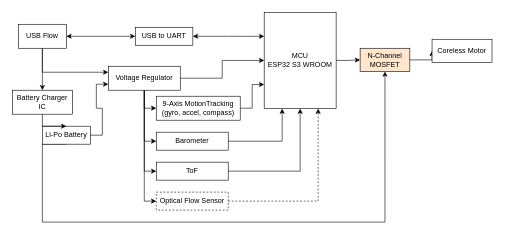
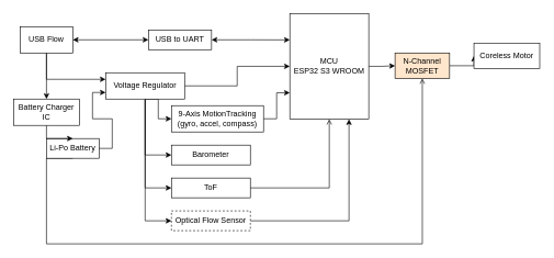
  <mxCell id="0" />
  <mxCell id="1" parent="0" />
  <mxCell id="2" style="edgeStyle=orthogonalEdgeStyle;rounded=0;orthogonalLoop=1;jettySize=auto;html=1;exitX=1;exitY=0.5;exitDx=0;exitDy=0;entryX=0;entryY=0.5;entryDx=0;entryDy=0;" parent="1" source="3" target="10" edge="1"><mxGeometry relative="1" as="geometry" /></mxCell>
  <mxCell id="3" value="MCU&lt;br&gt;ESP32 S3 WROOM" style="rounded=0;whiteSpace=wrap;html=1;" parent="1" vertex="1"><mxGeometry x="440" y="20" width="120" height="160.63" as="geometry" /></mxCell>
  <mxCell id="4" style="edgeStyle=orthogonalEdgeStyle;rounded=0;orthogonalLoop=1;jettySize=auto;html=1;exitX=0;exitY=0.5;exitDx=0;exitDy=0;entryX=1;entryY=0.5;entryDx=0;entryDy=0;startArrow=classic;startFill=1;" parent="1" source="6" target="28" edge="1"><mxGeometry relative="1" as="geometry"><mxPoint x="96.477" y="60" as="targetPoint" /></mxGeometry></mxCell>
  <mxCell id="5" style="edgeStyle=orthogonalEdgeStyle;rounded=0;orthogonalLoop=1;jettySize=auto;html=1;exitX=1;exitY=0.5;exitDx=0;exitDy=0;entryX=0;entryY=0.25;entryDx=0;entryDy=0;startArrow=classic;startFill=1;" parent="1" source="6" target="3" edge="1"><mxGeometry relative="1" as="geometry" /></mxCell>
  <mxCell id="6" value="USB to UART" style="rounded=0;whiteSpace=wrap;html=1;" parent="1" vertex="1"><mxGeometry x="225" y="45" width="96" height="30" as="geometry" /></mxCell>
  <mxCell id="7" style="edgeStyle=orthogonalEdgeStyle;rounded=0;orthogonalLoop=1;jettySize=auto;html=1;exitX=1;exitY=0.5;exitDx=0;exitDy=0;entryX=0;entryY=0.75;entryDx=0;entryDy=0;" parent="1" source="8" target="3" edge="1"><mxGeometry relative="1" as="geometry" /></mxCell>
  <mxCell id="8" value="9-Axis MotionTracking&lt;br&gt;(gyro, accel, compass)" style="rounded=0;whiteSpace=wrap;html=1;" parent="1" vertex="1"><mxGeometry x="260" y="160" width="140" height="40" as="geometry" /></mxCell>
  <mxCell id="9" style="edgeStyle=orthogonalEdgeStyle;rounded=0;orthogonalLoop=1;jettySize=auto;html=1;exitX=1;exitY=0.5;exitDx=0;exitDy=0;entryX=0;entryY=0.5;entryDx=0;entryDy=0;" parent="1" source="10" target="11" edge="1"><mxGeometry relative="1" as="geometry" /></mxCell>
  <mxCell id="10" value="N-Channel MOSFET" style="rounded=0;whiteSpace=wrap;html=1;fillColor=#ffe6cc;" parent="1" vertex="1"><mxGeometry x="600" y="80" width="82.95" height="38.75" as="geometry" /></mxCell>
  <mxCell id="11" value="Coreless Motor" style="rounded=0;whiteSpace=wrap;html=1;" parent="1" vertex="1"><mxGeometry x="720" y="65" width="100" height="38.75" as="geometry" /></mxCell>
  <mxCell id="12" style="edgeStyle=orthogonalEdgeStyle;rounded=0;orthogonalLoop=1;jettySize=auto;html=1;exitX=0.5;exitY=1;exitDx=0;exitDy=0;entryX=0;entryY=0.5;entryDx=0;entryDy=0;startArrow=none;startFill=0;" parent="1" source="17" target="8" edge="1"><mxGeometry relative="1" as="geometry"><Array as="points"><mxPoint x="240" y="180" /></Array></mxGeometry></mxCell>
  <mxCell id="13" style="edgeStyle=orthogonalEdgeStyle;rounded=0;orthogonalLoop=1;jettySize=auto;html=1;exitX=0.5;exitY=1;exitDx=0;exitDy=0;entryX=0;entryY=0.5;entryDx=0;entryDy=0;startArrow=none;startFill=0;" parent="1" source="17" target="29" edge="1"><mxGeometry relative="1" as="geometry" /></mxCell>
  <mxCell id="14" style="edgeStyle=orthogonalEdgeStyle;rounded=0;orthogonalLoop=1;jettySize=auto;html=1;exitX=0.5;exitY=1;exitDx=0;exitDy=0;entryX=0;entryY=0.5;entryDx=0;entryDy=0;startArrow=none;startFill=0;" parent="1" source="17" target="23" edge="1"><mxGeometry relative="1" as="geometry" /></mxCell>
  <mxCell id="15" style="edgeStyle=orthogonalEdgeStyle;rounded=0;orthogonalLoop=1;jettySize=auto;html=1;exitX=1;exitY=0.5;exitDx=0;exitDy=0;startArrow=none;startFill=0;" parent="1" source="17" target="3" edge="1"><mxGeometry relative="1" as="geometry" /></mxCell>
  <mxCell id="16" style="edgeStyle=orthogonalEdgeStyle;rounded=0;orthogonalLoop=1;jettySize=auto;html=1;exitX=0.5;exitY=1;exitDx=0;exitDy=0;entryX=0;entryY=0.5;entryDx=0;entryDy=0;" parent="1" source="17" target="25" edge="1"><mxGeometry relative="1" as="geometry" /></mxCell>
- <mxCell id="17" value="Voltage Regulator" style="rounded=0;whiteSpace=wrap;html=1;" parent="1" vertex="1"><mxGeometry x="180" y="110" width="120" height="40" as="geometry" /></mxCell>
+ <mxCell id="17" value="Voltage Regulator" style="rounded=0;whiteSpace=wrap;html=1;" parent="1" vertex="1"><mxGeometry x="160" y="110" width="120" height="40" as="geometry" /></mxCell>
  <mxCell id="18" style="edgeStyle=orthogonalEdgeStyle;rounded=0;orthogonalLoop=1;jettySize=auto;html=1;exitX=1;exitY=0.5;exitDx=0;exitDy=0;entryX=0;entryY=0.75;entryDx=0;entryDy=0;" parent="1" source="20" target="17" edge="1"><mxGeometry relative="1" as="geometry" /></mxCell>
- <mxCell id="19" style="edgeStyle=orthogonalEdgeStyle;rounded=0;orthogonalLoop=1;jettySize=auto;html=1;exitX=0.5;exitY=1;exitDx=0;exitDy=0;entryX=0.5;entryY=1;entryDx=0;entryDy=0;" parent="1" source="20" target="10" edge="1"><mxGeometry relative="1" as="geometry"><Array as="points"><mxPoint x="70" y="370" /><mxPoint x="642" y="370" /></Array></mxGeometry></mxCell>
+ <mxCell id="19" style="edgeStyle=orthogonalEdgeStyle;rounded=0;orthogonalLoop=1;jettySize=auto;html=1;exitX=0.5;exitY=1;exitDx=0;exitDy=0;entryX=0.5;entryY=1;entryDx=0;entryDy=0;endArrow=open;" parent="1" source="20" target="10" edge="1"><mxGeometry relative="1" as="geometry"><Array as="points"><mxPoint x="70" y="370" /><mxPoint x="642" y="370" /></Array></mxGeometry></mxCell>
  <mxCell id="20" value="Li-Po Battery" style="rounded=0;whiteSpace=wrap;html=1;" parent="1" vertex="1"><mxGeometry x="70" y="210" width="80" height="30" as="geometry" /></mxCell>
- <mxCell id="21" style="edgeStyle=orthogonalEdgeStyle;rounded=0;orthogonalLoop=1;jettySize=auto;html=1;exitX=1;exitY=0.5;exitDx=0;exitDy=0;entryX=0.25;entryY=1;entryDx=0;entryDy=0;" parent="1" source="29" target="3" edge="1"><mxGeometry relative="1" as="geometry" /></mxCell>
- <mxCell id="22" style="edgeStyle=orthogonalEdgeStyle;rounded=0;orthogonalLoop=1;jettySize=auto;html=1;exitX=1;exitY=0.5;exitDx=0;exitDy=0;entryX=0.5;entryY=1;entryDx=0;entryDy=0;" parent="1" source="23" target="3" edge="1"><mxGeometry relative="1" as="geometry" /></mxCell>
+ <mxCell id="22" style="edgeStyle=orthogonalEdgeStyle;rounded=0;orthogonalLoop=1;jettySize=auto;html=1;exitX=1;exitY=0.5;exitDx=0;exitDy=0;entryX=0.5;entryY=1;entryDx=0;entryDy=0;endArrow=open;" parent="1" source="23" target="3" edge="1"><mxGeometry relative="1" as="geometry" /></mxCell>
  <mxCell id="23" value="ToF" style="rounded=0;whiteSpace=wrap;html=1;align=center;" parent="1" vertex="1"><mxGeometry x="260" y="270" width="120" height="30" as="geometry" /></mxCell>
- <mxCell id="24" style="edgeStyle=orthogonalEdgeStyle;rounded=0;orthogonalLoop=1;jettySize=auto;html=1;exitX=1;exitY=0.5;exitDx=0;exitDy=0;entryX=0.75;entryY=1;entryDx=0;entryDy=0;dashed=1;" parent="1" source="25" target="3" edge="1"><mxGeometry relative="1" as="geometry" /></mxCell>
+ <mxCell id="24" style="edgeStyle=orthogonalEdgeStyle;rounded=0;orthogonalLoop=1;jettySize=auto;html=1;exitX=1;exitY=0.5;exitDx=0;exitDy=0;entryX=0.75;entryY=1;entryDx=0;entryDy=0;" parent="1" source="25" target="3" edge="1"><mxGeometry relative="1" as="geometry" /></mxCell>
  <mxCell id="25" value="Optical Flow Sensor" style="rounded=0;whiteSpace=wrap;html=1;align=center;dashed=1;" parent="1" vertex="1"><mxGeometry x="260" y="320" width="120" height="30" as="geometry" /></mxCell>
  <mxCell id="26" style="edgeStyle=orthogonalEdgeStyle;rounded=0;orthogonalLoop=1;jettySize=auto;html=1;exitX=0.5;exitY=1;exitDx=0;exitDy=0;entryX=0;entryY=0.25;entryDx=0;entryDy=0;startArrow=none;startFill=0;" parent="1" source="28" target="17" edge="1"><mxGeometry relative="1" as="geometry" /></mxCell>
  <mxCell id="27" style="edgeStyle=orthogonalEdgeStyle;rounded=0;orthogonalLoop=1;jettySize=auto;html=1;exitX=0.5;exitY=1;exitDx=0;exitDy=0;entryX=0.5;entryY=0;entryDx=0;entryDy=0;" parent="1" source="28" target="31" edge="1"><mxGeometry relative="1" as="geometry" /></mxCell>
  <mxCell id="28" value="USB Flow" style="rounded=0;whiteSpace=wrap;html=1;" parent="1" vertex="1"><mxGeometry x="30" y="40" width="80" height="40" as="geometry" /></mxCell>
  <mxCell id="29" value="Barometer" style="rounded=0;whiteSpace=wrap;html=1;align=center;" parent="1" vertex="1"><mxGeometry x="260" y="220" width="120" height="30" as="geometry" /></mxCell>
  <mxCell id="30" style="edgeStyle=orthogonalEdgeStyle;rounded=0;orthogonalLoop=1;jettySize=auto;html=1;exitX=0.5;exitY=1;exitDx=0;exitDy=0;entryX=0.5;entryY=0;entryDx=0;entryDy=0;" parent="1" source="31" target="20" edge="1"><mxGeometry relative="1" as="geometry" /></mxCell>
  <mxCell id="31" value="Battery Charger IC" style="rounded=0;whiteSpace=wrap;html=1;" parent="1" vertex="1"><mxGeometry x="20" y="150" width="100" height="40" as="geometry" /></mxCell>
